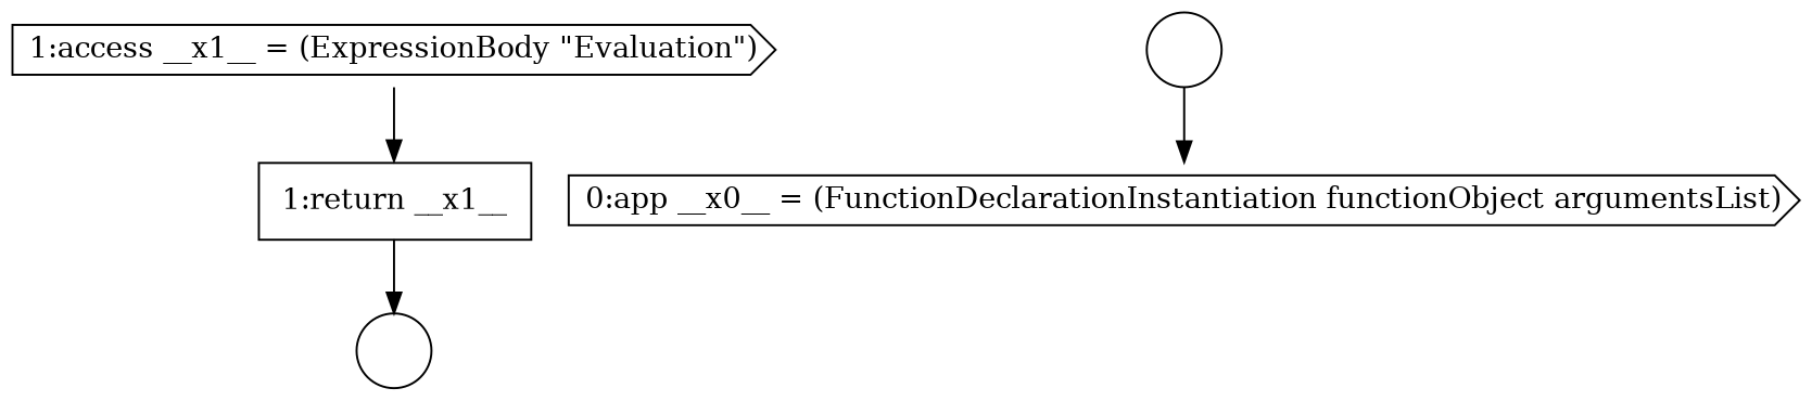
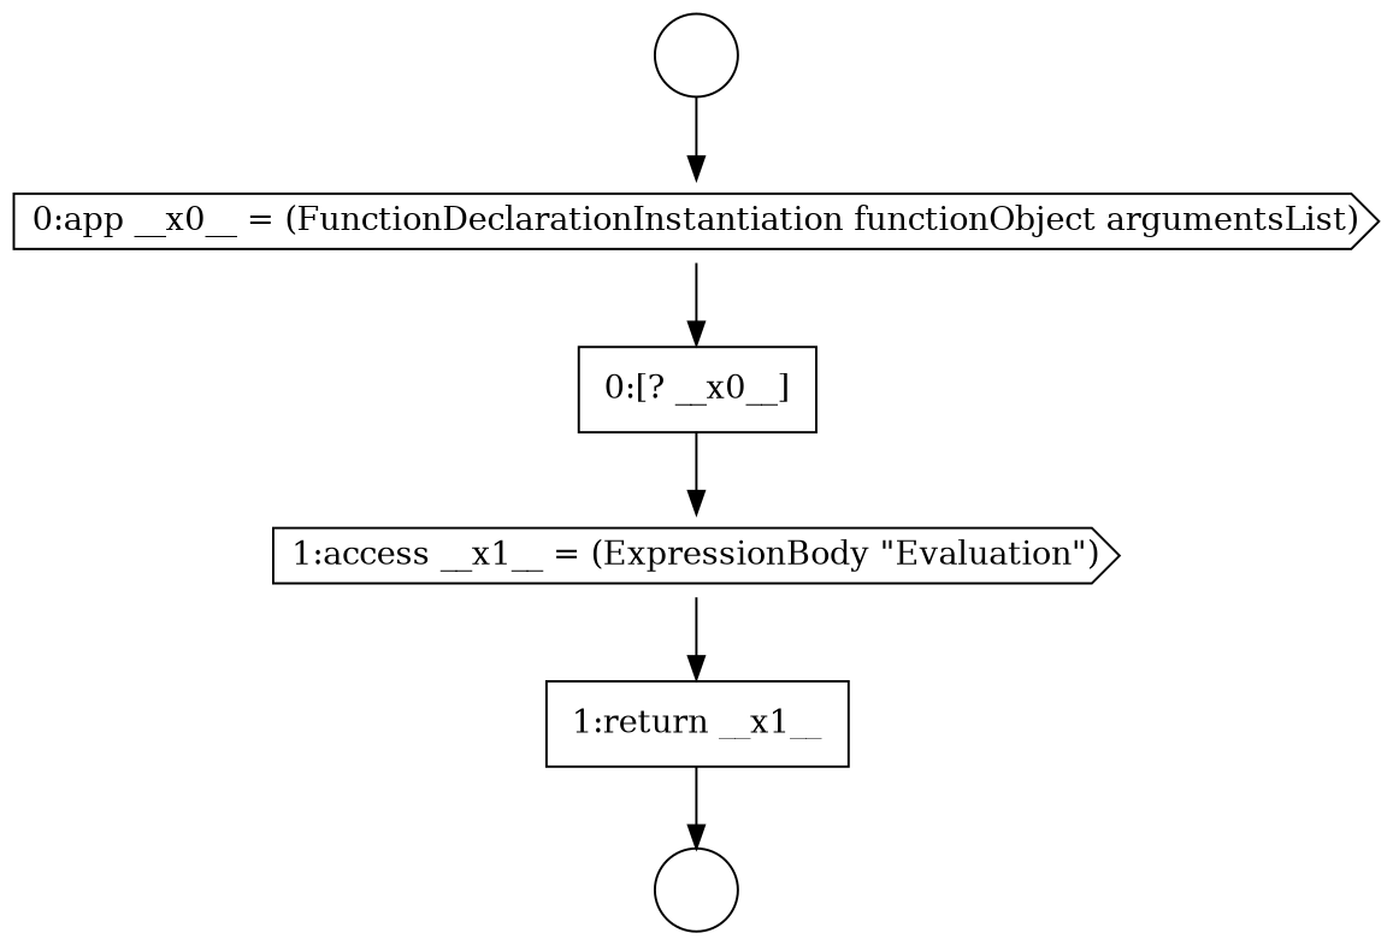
  digraph {
    node [color=black fillcolor=white shape=cds style=filled]
    edge [color=black]
    n1 [label=<<font color="black">1:access __x1__ = (ExpressionBody &quot;Evaluation&quot;)</font>>]
    n2 [label=<<font color="black">     <table border="0" cellborder="1" cellspacing="0" cellpadding="10">       <tr><td align="left">1:return __x1__</td></tr>     </table>   </font>> margin=0 shape=none]
+   n3 [label=<<font color="black">     <table border="0" cellborder="1" cellspacing="0" cellpadding="10">       <tr><td align="left">0:[? __x0__]</td></tr>     </table>   </font>> margin=0 shape=none]
    n4 [label=" " shape=circle]
    n5 [label=<<font color="black">0:app __x0__ = (FunctionDeclarationInstantiation functionObject argumentsList)</font>>]
    n6 [label=" " shape=circle]
    n1 -> n2
    n2 -> n4
+   n3 -> n1
+   n5 -> n3
    n6 -> n5
  }
